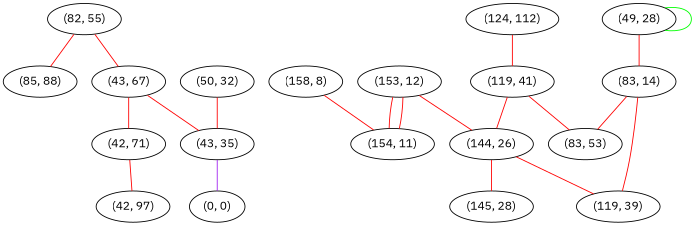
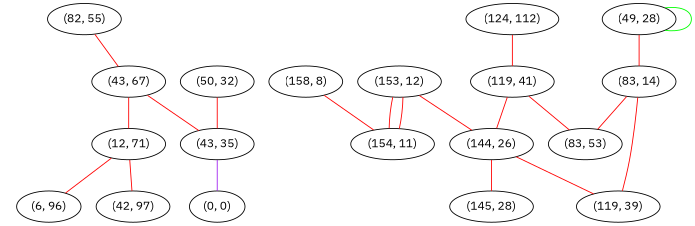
  graph {
    fontname="IBM Plex Sans"
    node [fontname="IBM Plex Sans"]
    edge [color=red fontname="IBM Plex Sans" weight=1]
    "(82, 55)"
    "(43, 67)"
-   "(85, 88)"
    "(43, 35)"
-   "(42, 71)"
+   "(42, 71)" [label="(12, 71)"]
    "(50, 32)"
    "(0, 0)"
    "(153, 12)"
    "(154, 11)"
    "(144, 26)"
    "(119, 39)"
    "(145, 28)"
    "(49, 28)"
    "(83, 14)"
    "(83, 53)"
+   "(6, 96)"
    "(42, 97)"
    "(124, 112)"
    "(119, 41)"
    "(158, 8)"
    "(82, 55)" -- "(43, 67)"
-   "(82, 55)" -- "(85, 88)"
    "(43, 67)" -- "(43, 35)"
    "(43, 67)" -- "(42, 71)"
    "(43, 35)" -- "(0, 0)" [color=purple weight=4]
+   "(42, 71)" -- "(6, 96)"
    "(42, 71)" -- "(42, 97)"
    "(50, 32)" -- "(43, 35)"
    "(153, 12)" -- "(154, 11)"
    "(153, 12)" -- "(154, 11)"
    "(153, 12)" -- "(144, 26)"
    "(144, 26)" -- "(119, 39)"
    "(144, 26)" -- "(145, 28)"
    "(49, 28)" -- "(49, 28)" [color=green weight=2]
    "(49, 28)" -- "(83, 14)"
    "(83, 14)" -- "(119, 39)"
    "(83, 14)" -- "(83, 53)"
    "(124, 112)" -- "(119, 41)"
    "(119, 41)" -- "(144, 26)"
    "(119, 41)" -- "(83, 53)"
    "(158, 8)" -- "(154, 11)"
  }
